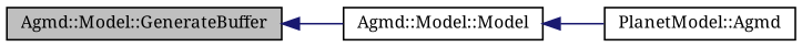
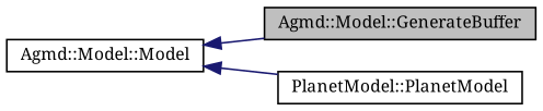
  digraph {
    fontname="Noto Serif"
    rankdir=LR
    node [color=black fillcolor=white fontname="Noto Serif" fontsize=10 shape=record style=filled]
    edge [color=midnightblue dir=back fontname="Noto Serif" fontsize=10 labelfontname=Helvetica labelfontsize=10 style=solid]
    n1 [fillcolor=grey75 fontcolor=black height=0.2 label="Agmd::Model::GenerateBuffer" width=0.4]
    n2 [height=0.2 label="Agmd::Model::Model" width=0.4]
-   n3 [height=0.2 label="PlanetModel::Agmd" width=0.4]
-   n1 -> n2
+   n3 [height=0.2 label="PlanetModel::PlanetModel" width=0.4]
+   n2 -> n1
    n2 -> n3
  }
